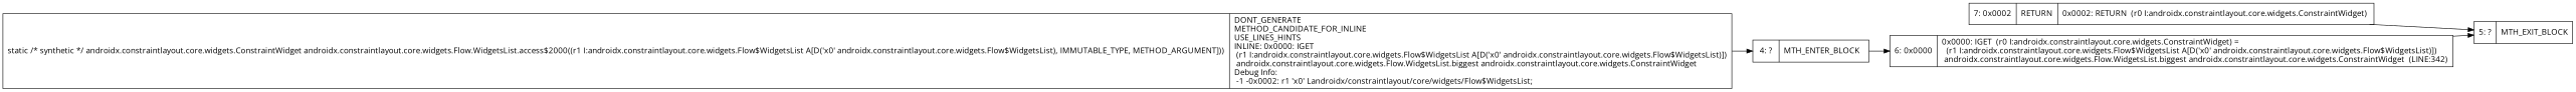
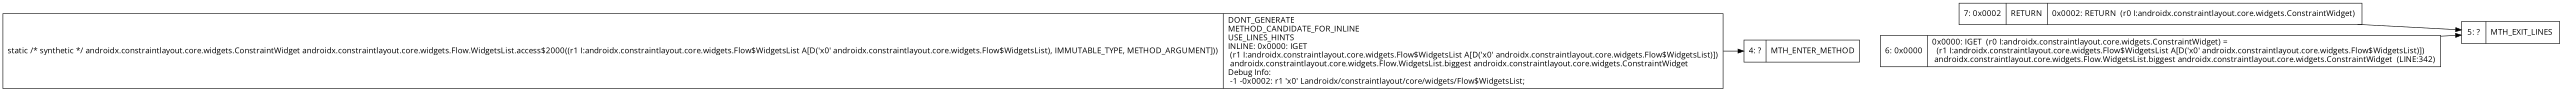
  digraph {
    fontname="Open Sans"
    rankdir=LR
    node [fontname="Open Sans" shape=record]
    edge [fontname="Open Sans"]
-   n1 [label="{4\:\ ?|MTH_ENTER_BLOCK\l}"]
+   n1 [label="{4\:\ ?|MTH_ENTER_METHOD\l}"]
    n2 [label="{6\:\ 0x0000|0x0000: IGET  (r0 I:androidx.constraintlayout.core.widgets.ConstraintWidget) = \l  (r1 I:androidx.constraintlayout.core.widgets.Flow$WidgetsList A[D('x0' androidx.constraintlayout.core.widgets.Flow$WidgetsList)])\l androidx.constraintlayout.core.widgets.Flow.WidgetsList.biggest androidx.constraintlayout.core.widgets.ConstraintWidget  (LINE:342)\l}"]
-   n3 [label="{5\:\ ?|MTH_EXIT_BLOCK\l}"]
+   n3 [label="{5\:\ ?|MTH_EXIT_LINES\l}"]
    n4 [label="{7\:\ 0x0002|RETURN\l|0x0002: RETURN  (r0 I:androidx.constraintlayout.core.widgets.ConstraintWidget) \l}"]
    n5 [label="{static \/* synthetic *\/ androidx.constraintlayout.core.widgets.ConstraintWidget androidx.constraintlayout.core.widgets.Flow.WidgetsList.access$2000((r1 I:androidx.constraintlayout.core.widgets.Flow$WidgetsList A[D('x0' androidx.constraintlayout.core.widgets.Flow$WidgetsList), IMMUTABLE_TYPE, METHOD_ARGUMENT]))  | DONT_GENERATE\lMETHOD_CANDIDATE_FOR_INLINE\lUSE_LINES_HINTS\lINLINE: 0x0000: IGET  \l  (r1 I:androidx.constraintlayout.core.widgets.Flow$WidgetsList A[D('x0' androidx.constraintlayout.core.widgets.Flow$WidgetsList)])\l androidx.constraintlayout.core.widgets.Flow.WidgetsList.biggest androidx.constraintlayout.core.widgets.ConstraintWidget\lDebug Info:\l  \-1 \-0x0002: r1 'x0' Landroidx\/constraintlayout\/core\/widgets\/Flow$WidgetsList;\l}"]
-   n1 -> n2
    n2 -> n3
    n4 -> n3
    n5 -> n1
  }
